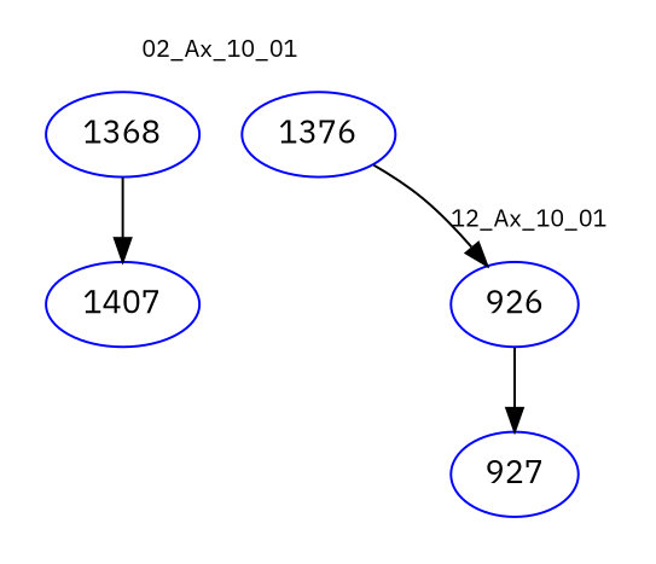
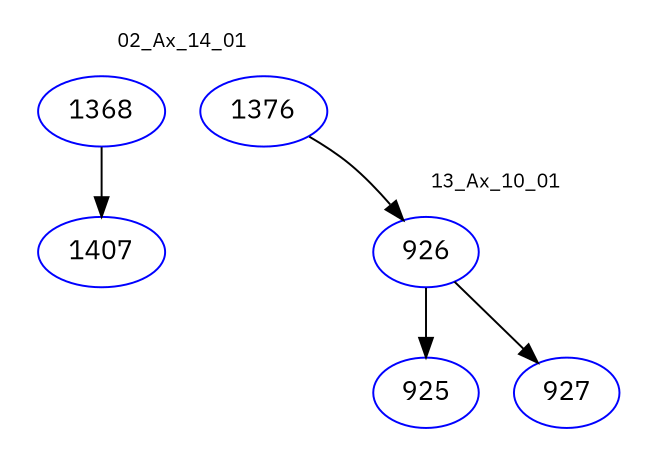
  digraph {
    fontname="IBM Plex Sans"
    node [color=blue fontname="IBM Plex Sans"]
    edge [color=black fontname="IBM Plex Sans"]
    n1 [label=1376]
    n2 [label=1368]
    n3 [label=1407]
    n4 [label=926]
+   n5 [label=925]
    n6 [label=927]
    subgraph cluster_1 {
      color=white
      fontsize=10
-     label="02_Ax_10_01"
+     label="02_Ax_14_01"
      n1
      n2
      n3
    }
    subgraph cluster_2 {
      color=white
      fontsize=10
-     label="12_Ax_10_01"
+     label="13_Ax_10_01"
      n4
+     n5
      n6
    }
    n1 -> n4
    n2 -> n3
+   n4 -> n5
    n4 -> n6
  }
